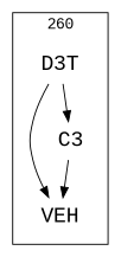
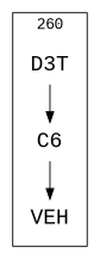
  strict digraph {
    fontname="Liberation Mono"
    node [fontname="Liberation Mono" fontsize=20 shape=plaintext]
    edge [fontname="Liberation Mono"]
    n1 [label=VEH]
    n2 [label=D3T]
-   n3 [label=C3]
+   n3 [label=C6]
    subgraph cluster_1 {
      label=260
      labeldoc=t
      n1
      n2
      n3
    }
-   n2 -> n1
    n2 -> n3
    n3 -> n1
  }
